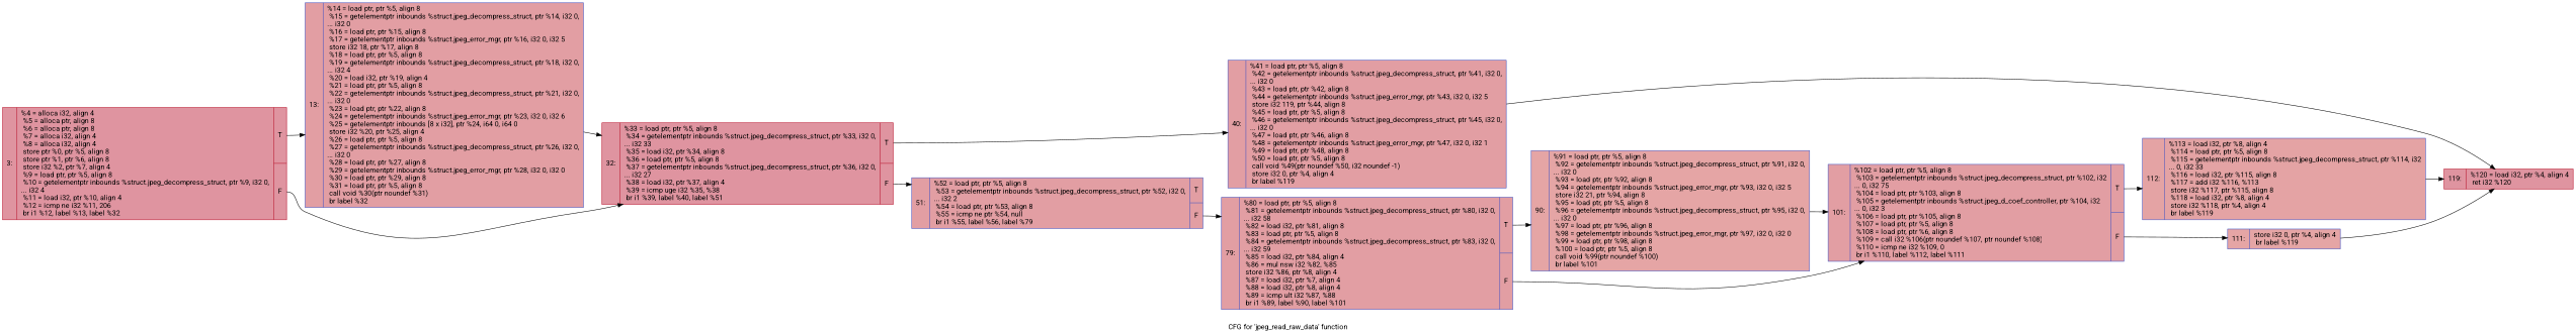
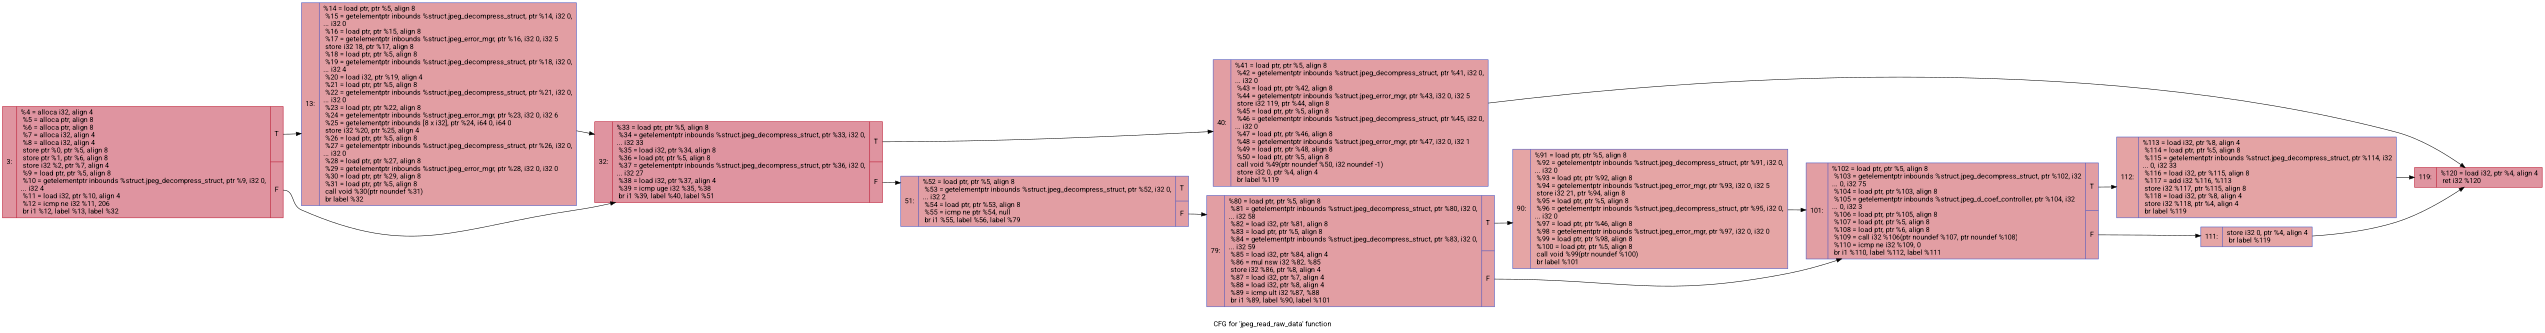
  digraph {
    fontname=Roboto
    label="CFG for 'jpeg_read_raw_data' function"
    rankdir=LR
    node [color="#3d50c3ff" fillcolor="#be242e70" fontname=Roboto shape=record style=filled]
    edge [fontname=Roboto]
    n1 [color="#b70d28ff" fillcolor="#b70d2870" label="{3:\l|  %4 = alloca i32, align 4\l  %5 = alloca ptr, align 8\l  %6 = alloca ptr, align 8\l  %7 = alloca i32, align 4\l  %8 = alloca i32, align 4\l  store ptr %0, ptr %5, align 8\l  store ptr %1, ptr %6, align 8\l  store i32 %2, ptr %7, align 4\l  %9 = load ptr, ptr %5, align 8\l  %10 = getelementptr inbounds %struct.jpeg_decompress_struct, ptr %9, i32 0,\l... i32 4\l  %11 = load i32, ptr %10, align 4\l  %12 = icmp ne i32 %11, 206\l  br i1 %12, label %13, label %32\l|{<s0>T|<s1>F}}"]
    n2 [label="{13:\l|  %14 = load ptr, ptr %5, align 8\l  %15 = getelementptr inbounds %struct.jpeg_decompress_struct, ptr %14, i32 0,\l... i32 0\l  %16 = load ptr, ptr %15, align 8\l  %17 = getelementptr inbounds %struct.jpeg_error_mgr, ptr %16, i32 0, i32 5\l  store i32 18, ptr %17, align 8\l  %18 = load ptr, ptr %5, align 8\l  %19 = getelementptr inbounds %struct.jpeg_decompress_struct, ptr %18, i32 0,\l... i32 4\l  %20 = load i32, ptr %19, align 4\l  %21 = load ptr, ptr %5, align 8\l  %22 = getelementptr inbounds %struct.jpeg_decompress_struct, ptr %21, i32 0,\l... i32 0\l  %23 = load ptr, ptr %22, align 8\l  %24 = getelementptr inbounds %struct.jpeg_error_mgr, ptr %23, i32 0, i32 6\l  %25 = getelementptr inbounds [8 x i32], ptr %24, i64 0, i64 0\l  store i32 %20, ptr %25, align 4\l  %26 = load ptr, ptr %5, align 8\l  %27 = getelementptr inbounds %struct.jpeg_decompress_struct, ptr %26, i32 0,\l... i32 0\l  %28 = load ptr, ptr %27, align 8\l  %29 = getelementptr inbounds %struct.jpeg_error_mgr, ptr %28, i32 0, i32 0\l  %30 = load ptr, ptr %29, align 8\l  %31 = load ptr, ptr %5, align 8\l  call void %30(ptr noundef %31)\l  br label %32\l}"]
    n3 [color="#b70d28ff" fillcolor="#b70d2870" label="{32:\l|  %33 = load ptr, ptr %5, align 8\l  %34 = getelementptr inbounds %struct.jpeg_decompress_struct, ptr %33, i32 0,\l... i32 33\l  %35 = load i32, ptr %34, align 8\l  %36 = load ptr, ptr %5, align 8\l  %37 = getelementptr inbounds %struct.jpeg_decompress_struct, ptr %36, i32 0,\l... i32 27\l  %38 = load i32, ptr %37, align 4\l  %39 = icmp uge i32 %35, %38\l  br i1 %39, label %40, label %51\l|{<s0>T|<s1>F}}"]
    n4 [label="{40:\l|  %41 = load ptr, ptr %5, align 8\l  %42 = getelementptr inbounds %struct.jpeg_decompress_struct, ptr %41, i32 0,\l... i32 0\l  %43 = load ptr, ptr %42, align 8\l  %44 = getelementptr inbounds %struct.jpeg_error_mgr, ptr %43, i32 0, i32 5\l  store i32 119, ptr %44, align 8\l  %45 = load ptr, ptr %5, align 8\l  %46 = getelementptr inbounds %struct.jpeg_decompress_struct, ptr %45, i32 0,\l... i32 0\l  %47 = load ptr, ptr %46, align 8\l  %48 = getelementptr inbounds %struct.jpeg_error_mgr, ptr %47, i32 0, i32 1\l  %49 = load ptr, ptr %48, align 8\l  %50 = load ptr, ptr %5, align 8\l  call void %49(ptr noundef %50, i32 noundef -1)\l  store i32 0, ptr %4, align 4\l  br label %119\l}"]
    n5 [label="{51:\l|  %52 = load ptr, ptr %5, align 8\l  %53 = getelementptr inbounds %struct.jpeg_decompress_struct, ptr %52, i32 0,\l... i32 2\l  %54 = load ptr, ptr %53, align 8\l  %55 = icmp ne ptr %54, null\l  br i1 %55, label %56, label %79\l|{<s0>T|<s1>F}}"]
    n6 [color="#b70d28ff" fillcolor="#b70d2870" label="{119:\l|  %120 = load i32, ptr %4, align 4\l  ret i32 %120\l}"]
    n7 [label="{79:\l|  %80 = load ptr, ptr %5, align 8\l  %81 = getelementptr inbounds %struct.jpeg_decompress_struct, ptr %80, i32 0,\l... i32 58\l  %82 = load i32, ptr %81, align 8\l  %83 = load ptr, ptr %5, align 8\l  %84 = getelementptr inbounds %struct.jpeg_decompress_struct, ptr %83, i32 0,\l... i32 59\l  %85 = load i32, ptr %84, align 4\l  %86 = mul nsw i32 %82, %85\l  store i32 %86, ptr %8, align 4\l  %87 = load i32, ptr %7, align 4\l  %88 = load i32, ptr %8, align 4\l  %89 = icmp ult i32 %87, %88\l  br i1 %89, label %90, label %101\l|{<s0>T|<s1>F}}"]
-   n8 [fillcolor="#c5333470" label="{90:\l|  %91 = load ptr, ptr %5, align 8\l  %92 = getelementptr inbounds %struct.jpeg_decompress_struct, ptr %91, i32 0,\l... i32 0\l  %93 = load ptr, ptr %92, align 8\l  %94 = getelementptr inbounds %struct.jpeg_error_mgr, ptr %93, i32 0, i32 5\l  store i32 21, ptr %94, align 8\l  %95 = load ptr, ptr %5, align 8\l  %96 = getelementptr inbounds %struct.jpeg_decompress_struct, ptr %95, i32 0,\l... i32 0\l  %97 = load ptr, ptr %96, align 8\l  %98 = getelementptr inbounds %struct.jpeg_error_mgr, ptr %97, i32 0, i32 0\l  %99 = load ptr, ptr %98, align 8\l  %100 = load ptr, ptr %5, align 8\l  call void %99(ptr noundef %100)\l  br label %101\l}"]
+   n8 [fillcolor="#c5333470" label="{90:\l|  %91 = load ptr, ptr %5, align 8\l  %92 = getelementptr inbounds %struct.jpeg_decompress_struct, ptr %91, i32 0,\l... i32 0\l  %93 = load ptr, ptr %92, align 8\l  %94 = getelementptr inbounds %struct.jpeg_error_mgr, ptr %93, i32 0, i32 5\l  store i32 21, ptr %94, align 8\l  %95 = load ptr, ptr %5, align 8\l  %96 = getelementptr inbounds %struct.jpeg_decompress_struct, ptr %95, i32 0,\l... i32 0\l  %97 = load ptr, ptr %46, align 8\l  %98 = getelementptr inbounds %struct.jpeg_error_mgr, ptr %97, i32 0, i32 0\l  %99 = load ptr, ptr %98, align 8\l  %100 = load ptr, ptr %5, align 8\l  call void %99(ptr noundef %100)\l  br label %101\l}"]
    n9 [label="{101:\l|  %102 = load ptr, ptr %5, align 8\l  %103 = getelementptr inbounds %struct.jpeg_decompress_struct, ptr %102, i32\l... 0, i32 75\l  %104 = load ptr, ptr %103, align 8\l  %105 = getelementptr inbounds %struct.jpeg_d_coef_controller, ptr %104, i32\l... 0, i32 3\l  %106 = load ptr, ptr %105, align 8\l  %107 = load ptr, ptr %5, align 8\l  %108 = load ptr, ptr %6, align 8\l  %109 = call i32 %106(ptr noundef %107, ptr noundef %108)\l  %110 = icmp ne i32 %109, 0\l  br i1 %110, label %112, label %111\l|{<s0>T|<s1>F}}"]
    n10 [fillcolor="#c32e3170" label="{112:\l|  %113 = load i32, ptr %8, align 4\l  %114 = load ptr, ptr %5, align 8\l  %115 = getelementptr inbounds %struct.jpeg_decompress_struct, ptr %114, i32\l... 0, i32 33\l  %116 = load i32, ptr %115, align 8\l  %117 = add i32 %116, %113\l  store i32 %117, ptr %115, align 8\l  %118 = load i32, ptr %8, align 4\l  store i32 %118, ptr %4, align 4\l  br label %119\l}"]
    n11 [fillcolor="#c5333470" label="{111:\l|  store i32 0, ptr %4, align 4\l  br label %119\l}"]
    n1 -> n2 [tailport=s0]
    n1 -> n3 [tailport=s1]
    n2 -> n3
    n3 -> n4 [tailport=s0]
    n3 -> n5 [tailport=s1]
    n4 -> n6
    n5 -> n7 [tailport=s1]
    n7 -> n8 [tailport=s0]
    n7 -> n9 [tailport=s1]
    n8 -> n9
    n9 -> n10 [tailport=s0]
    n9 -> n11 [tailport=s1]
    n10 -> n6
    n11 -> n6
  }
